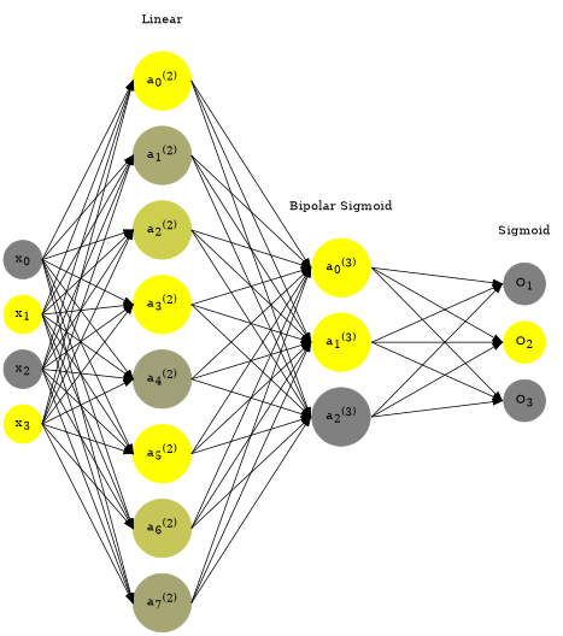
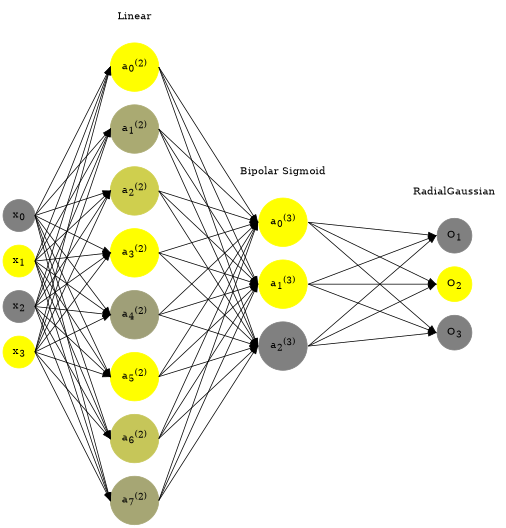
  digraph {
    rankdir=LR
    ranksep=1.4
    splines=false
    node [color="0.1667, 0.0, 0.5" fillcolor="0.1667, 0.0, 0.5" shape=circle style=filled]
    edge [headport=w style=solid tailport=e]
    n1 [label=<x<sub>0</sub>>]
    n2 [color="0.1667, 1.0, 1.0" fillcolor="0.1667, 1.0, 1.0" label=<x<sub>1</sub>>]
    n3 [label=<x<sub>2</sub>>]
    n4 [color="0.1667, 1.0, 1.0" fillcolor="0.1667, 1.0, 1.0" label=<x<sub>3</sub>>]
    n5 [color="0.1667, 1.935432, 1.467716" fillcolor="0.1667, 1.935432, 1.467716" label=<a<sub>0</sub><sup>(2)</sup>>]
    n6 [color="0.1667, 0.330329, 0.665165" fillcolor="0.1667, 0.330329, 0.665165" label=<a<sub>1</sub><sup>(2)</sup>>]
    n7 [color="0.1667, 0.623420, 0.811710" fillcolor="0.1667, 0.623420, 0.811710" label=<a<sub>2</sub><sup>(2)</sup>>]
    n8 [color="0.1667, 1.546855, 1.273427" fillcolor="0.1667, 1.546855, 1.273427" label=<a<sub>3</sub><sup>(2)</sup>>]
    n9 [color="0.1667, 0.246507, 0.623253" fillcolor="0.1667, 0.246507, 0.623253" label=<a<sub>4</sub><sup>(2)</sup>>]
    n10 [color="0.1667, 1.034327, 1.017164" fillcolor="0.1667, 1.034327, 1.017164" label=<a<sub>5</sub><sup>(2)</sup>>]
    n11 [color="0.1667, 0.549010, 0.774505" fillcolor="0.1667, 0.549010, 0.774505" label=<a<sub>6</sub><sup>(2)</sup>>]
    n12 [color="0.1667, 0.298094, 0.649047" fillcolor="0.1667, 0.298094, 0.649047" label=<a<sub>7</sub><sup>(2)</sup>>]
    n13 [color="0.1667, 0.994218, 0.997109" fillcolor="0.1667, 0.994218, 0.997109" label=<a<sub>0</sub><sup>(3)</sup>>]
    n14 [color="0.1667, 0.993664, 0.996832" fillcolor="0.1667, 0.993664, 0.996832" label=<a<sub>1</sub><sup>(3)</sup>>]
    n15 [color="0.1667, 0.000821, 0.500411" fillcolor="0.1667, 0.000821, 0.500411" label=<a<sub>2</sub><sup>(3)</sup>>]
    n16 [label=<O<sub>1</sub>>]
    n17 [color="0.1667, 1.0, 1.0" fillcolor="0.1667, 1.0, 1.0" label=<O<sub>2</sub>>]
    n18 [label=<O<sub>3</sub>>]
    n19 [label=Linear shape=plaintext color="" fillcolor="" style=""]
    n20 [label="Bipolar Sigmoid" shape=plaintext color="" fillcolor="" style=""]
-   n21 [label=Sigmoid shape=plaintext color="" fillcolor="" style=""]
+   n21 [label=RadialGaussian shape=plaintext color="" fillcolor="" style=""]
    subgraph sub_1 {
      n1
    }
    subgraph sub_2 {
      n2
    }
    subgraph sub_3 {
      n3
    }
    subgraph sub_4 {
      n4
    }
    subgraph sub_5 {
      n5
    }
    subgraph sub_6 {
      n6
    }
    subgraph sub_7 {
      n7
    }
    subgraph sub_8 {
      n8
    }
    subgraph sub_9 {
      n9
    }
    subgraph sub_10 {
      n10
    }
    subgraph sub_11 {
      n11
    }
    subgraph sub_12 {
      n12
    }
    subgraph sub_13 {
      n13
    }
    subgraph sub_14 {
      n14
    }
    subgraph sub_15 {
      n15
    }
    subgraph sub_16 {
      n16
    }
    subgraph sub_17 {
      n17
    }
    subgraph sub_18 {
      n18
    }
    subgraph sub_19 {
      rank=same
      n1
      n2
      n3
      n4
    }
    subgraph sub_20 {
      rank=same
      n5
      n6
      n7
      n8
      n9
      n10
      n11
      n12
    }
    subgraph sub_21 {
      rank=same
      n13
      n14
      n15
    }
    subgraph sub_22 {
      rank=same
      n16
      n17
      n18
    }
    subgraph sub_23 {
      rank=same
      n5
      n19
    }
    subgraph sub_24 {
      rank=same
      n13
      n20
    }
    subgraph sub_25 {
      rank=same
      n16
      n21
    }
    n1 -> n2 [style=invis]
    n1 -> n5
    n1 -> n6
    n1 -> n7
    n1 -> n8
    n1 -> n9
    n1 -> n10
    n1 -> n11
    n1 -> n12
    n2 -> n3 [style=invis]
    n2 -> n5
    n2 -> n6
    n2 -> n7
    n2 -> n8
    n2 -> n9
    n2 -> n10
    n2 -> n11
    n2 -> n12
    n3 -> n4 [style=invis]
    n3 -> n5
    n3 -> n6
    n3 -> n7
    n3 -> n8
    n3 -> n9
    n3 -> n10
    n3 -> n11
    n3 -> n12
    n4 -> n5
    n4 -> n6
    n4 -> n7
    n4 -> n8
    n4 -> n9
    n4 -> n10
    n4 -> n11
    n4 -> n12
    n5 -> n6 [style=invis]
    n5 -> n13
    n5 -> n14
    n5 -> n15
    n6 -> n7 [style=invis]
    n6 -> n13
    n6 -> n14
    n6 -> n15
    n7 -> n8 [style=invis]
    n7 -> n13
    n7 -> n14
    n7 -> n15
    n8 -> n9 [style=invis]
    n8 -> n13
    n8 -> n14
    n8 -> n15
    n9 -> n10 [style=invis]
    n9 -> n13
    n9 -> n14
    n9 -> n15
    n10 -> n11 [style=invis]
    n10 -> n13
    n10 -> n14
    n10 -> n15
    n11 -> n12 [style=invis]
    n11 -> n13
    n11 -> n14
    n11 -> n15
    n12 -> n13
    n12 -> n14
    n12 -> n15
    n13 -> n14 [style=invis]
    n13 -> n16
    n13 -> n17
    n13 -> n18
    n14 -> n15 [style=invis]
    n14 -> n16
    n14 -> n17
    n14 -> n18
    n15 -> n16
    n15 -> n17
    n15 -> n18
    n16 -> n17 [style=invis]
    n17 -> n18 [style=invis]
    n19 -> n5 [style=invis]
    n20 -> n13 [style=invis]
    n21 -> n16 [style=invis]
  }
